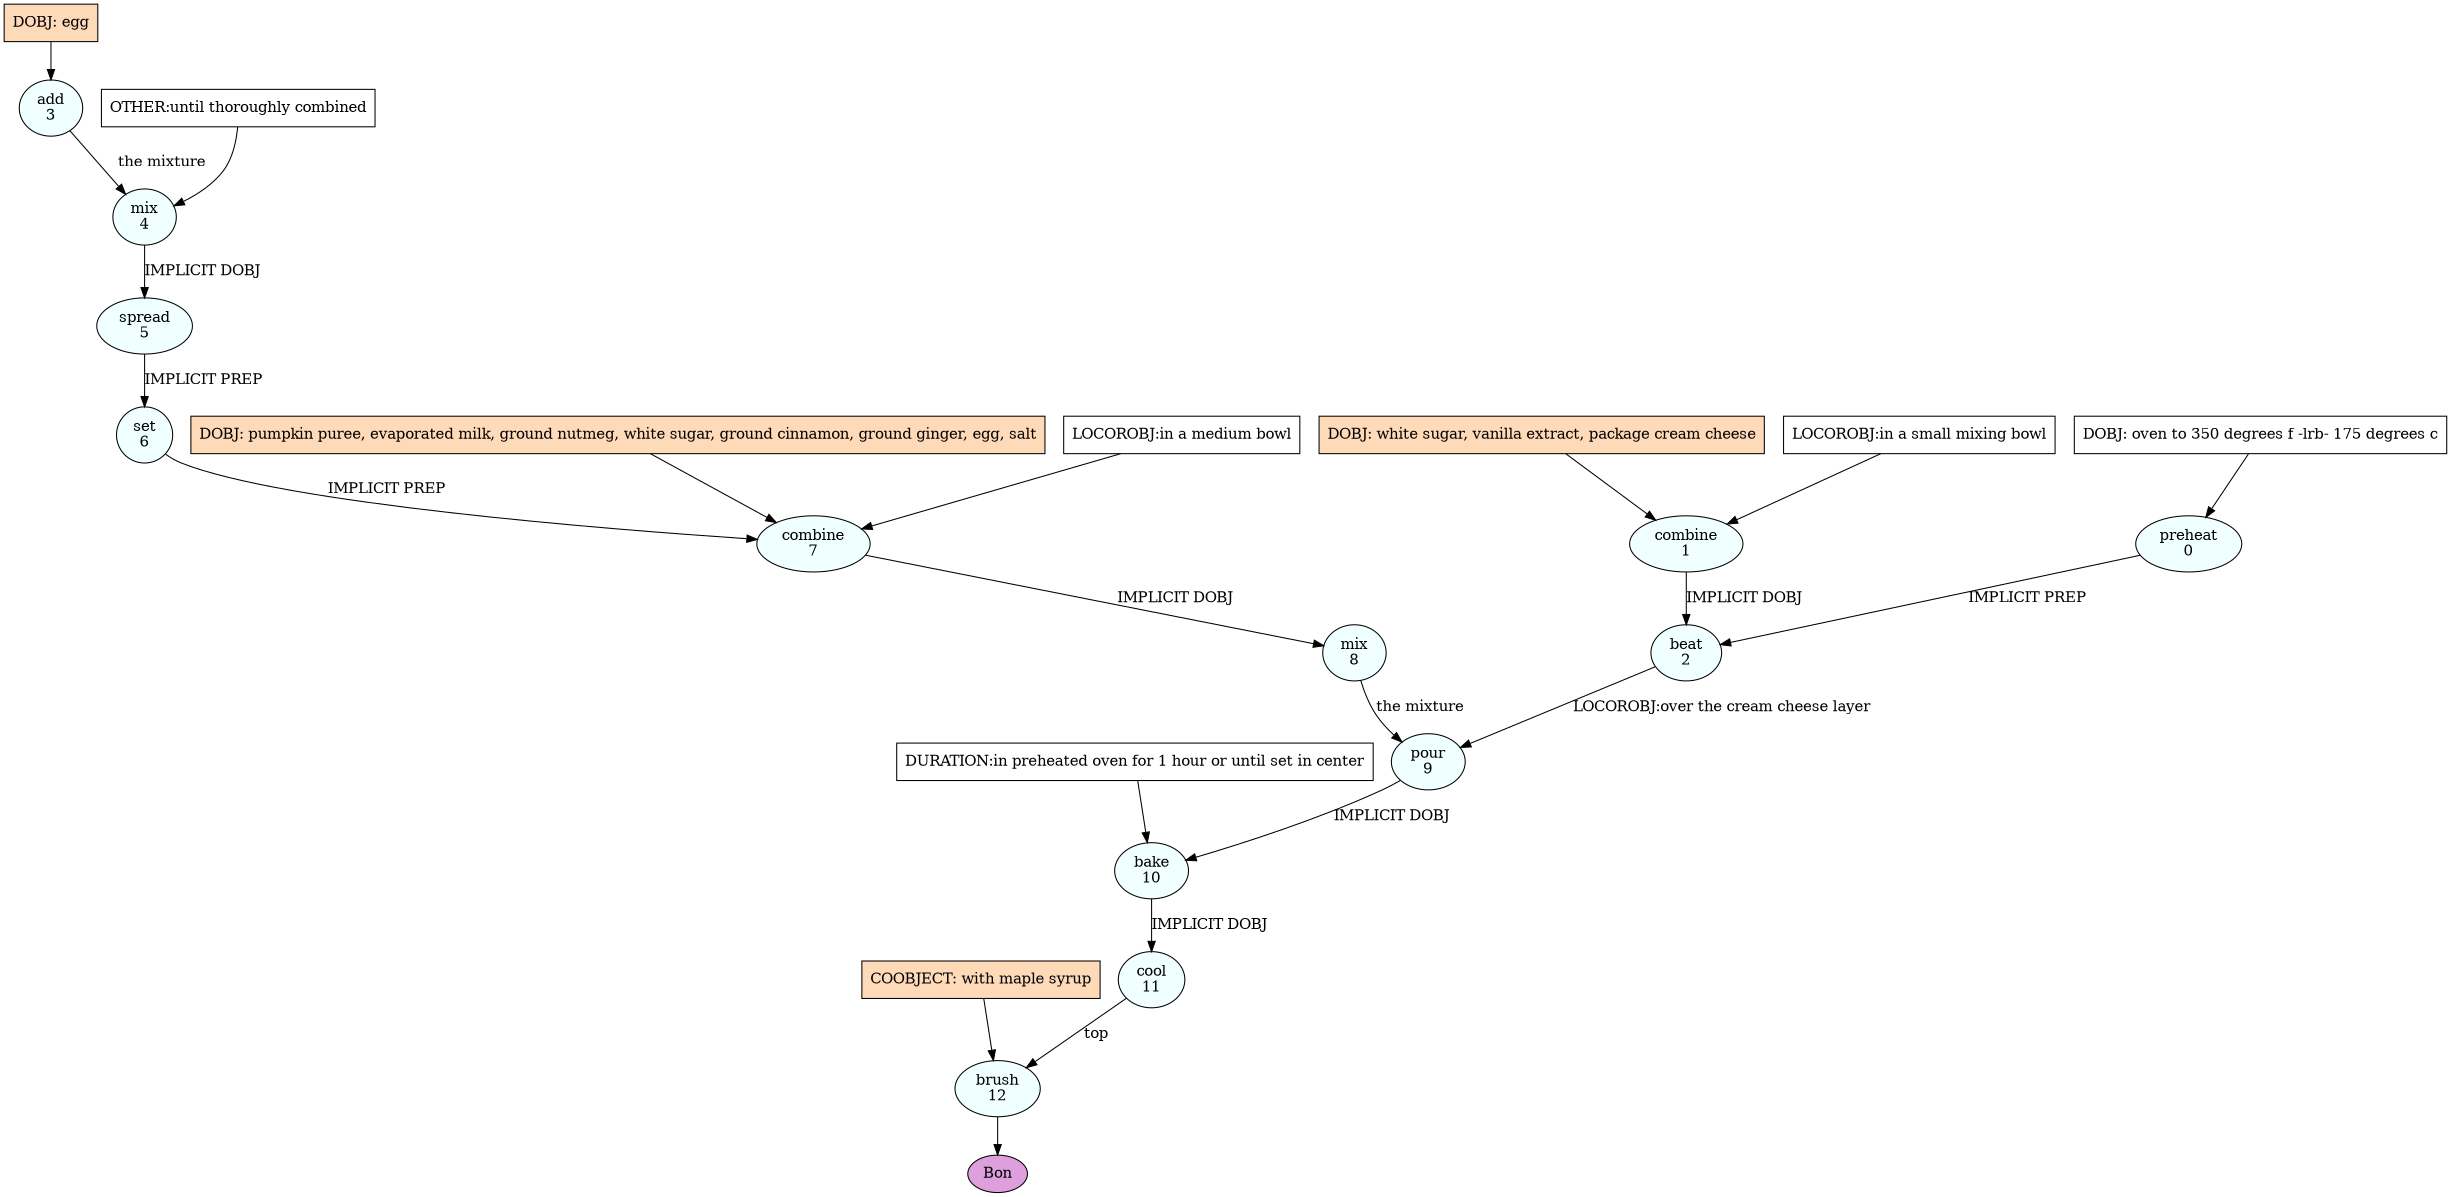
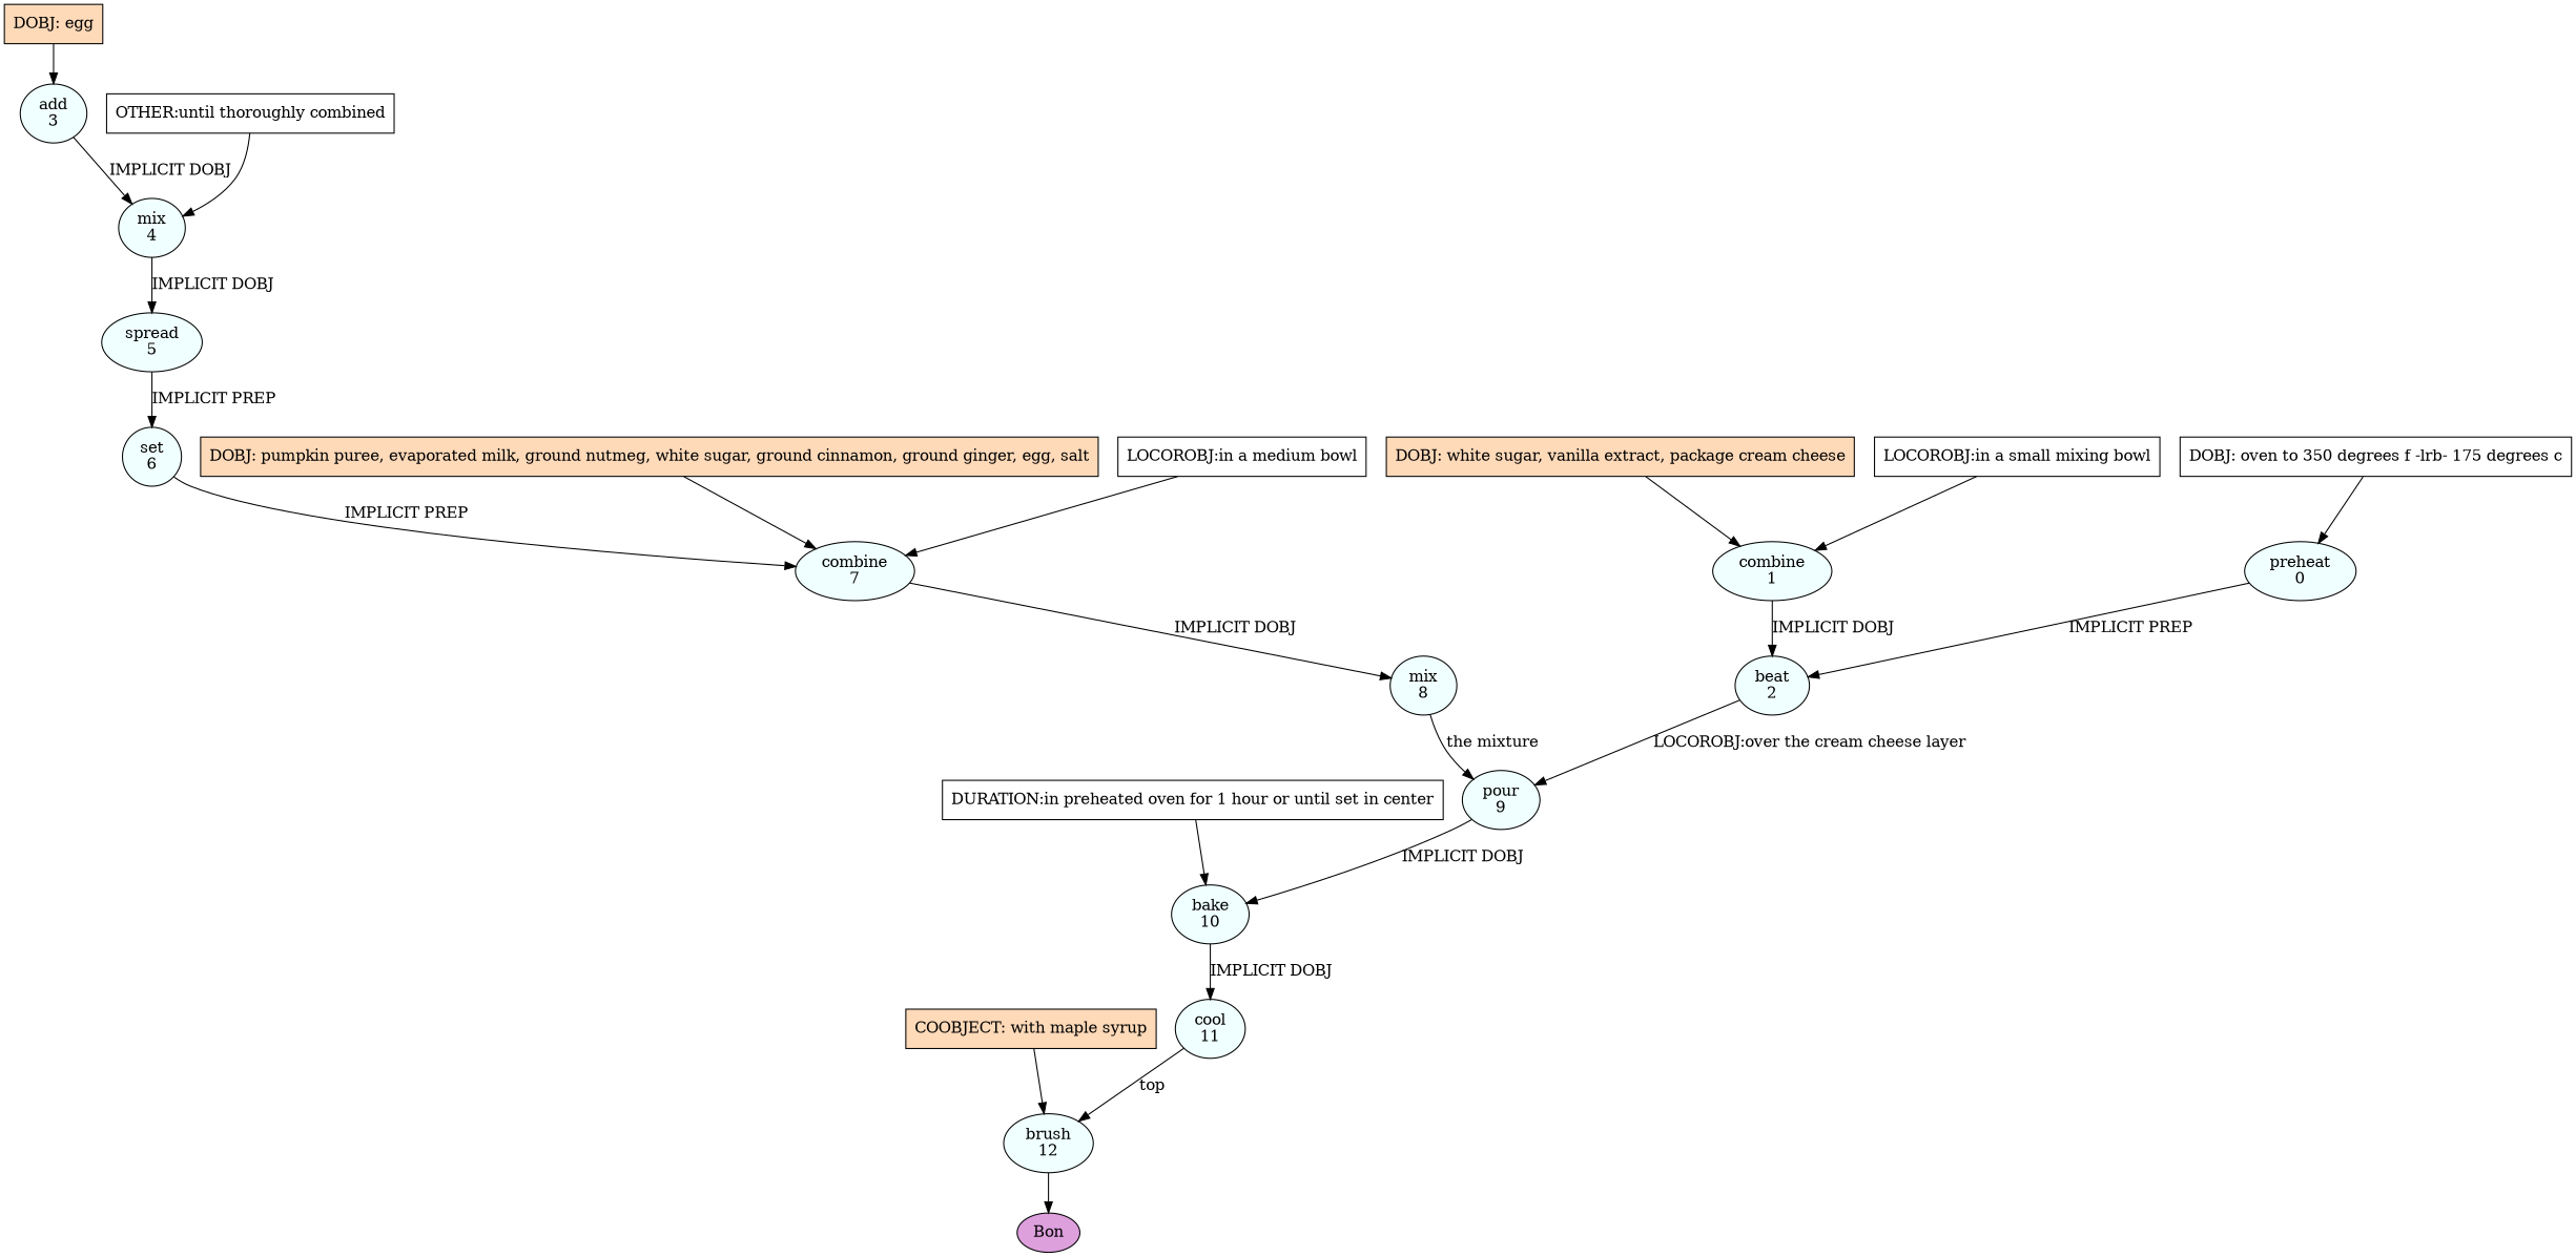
  digraph {
    node [fillcolor=azure shape=oval style=filled]
    n1 [label="preheat\n0"]
    n2 [label="beat\n2"]
    n3 [label="pour\n9"]
    n4 [label="combine\n1"]
    n5 [label="bake\n10"]
    n6 [label="add\n3"]
    n7 [label="mix\n4"]
    n8 [label="spread\n5"]
    n9 [label="set\n6"]
    n10 [label="combine\n7"]
    n11 [label="mix\n8"]
    n12 [label="cool\n11"]
    n13 [label="brush\n12"]
    n14 [fillcolor=plum label=Bon]
    n15 [fillcolor=peachpuff label="DOBJ: white sugar, vanilla extract, package cream cheese" shape=box]
    n16 [fillcolor=white label="LOCOROBJ:in a small mixing bowl" shape=box]
    n17 [fillcolor=peachpuff label="DOBJ: egg" shape=box]
    n18 [fillcolor=white label="DOBJ: oven to 350 degrees f -lrb- 175 degrees c" shape=box]
    n19 [fillcolor=white label="OTHER:until thoroughly combined" shape=box]
    n20 [fillcolor=peachpuff label="DOBJ: pumpkin puree, evaporated milk, ground nutmeg, white sugar, ground cinnamon, ground ginger, egg, salt" shape=box]
    n21 [fillcolor=white label="LOCOROBJ:in a medium bowl" shape=box]
    n22 [fillcolor=white label="DURATION:in preheated oven for 1 hour or until set in center" shape=box]
    n23 [fillcolor=peachpuff label="COOBJECT: with maple syrup" shape=box]
    n1 -> n2 [label="IMPLICIT PREP"]
    n2 -> n3 [label="LOCOROBJ:over the cream cheese layer"]
    n3 -> n5 [label="IMPLICIT DOBJ"]
    n4 -> n2 [label="IMPLICIT DOBJ"]
    n5 -> n12 [label="IMPLICIT DOBJ"]
-   n6 -> n7 [label="the mixture"]
+   n6 -> n7 [label="IMPLICIT DOBJ"]
    n7 -> n8 [label="IMPLICIT DOBJ"]
    n8 -> n9 [label="IMPLICIT PREP"]
    n9 -> n10 [label="IMPLICIT PREP"]
    n10 -> n11 [label="IMPLICIT DOBJ"]
    n11 -> n3 [label="the mixture"]
    n12 -> n13 [label=top]
    n13 -> n14
    n15 -> n4
    n16 -> n4
    n17 -> n6
    n18 -> n1
    n19 -> n7
    n20 -> n10
    n21 -> n10
    n22 -> n5
    n23 -> n13
  }
